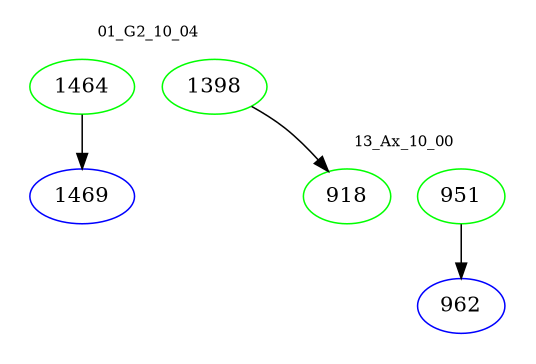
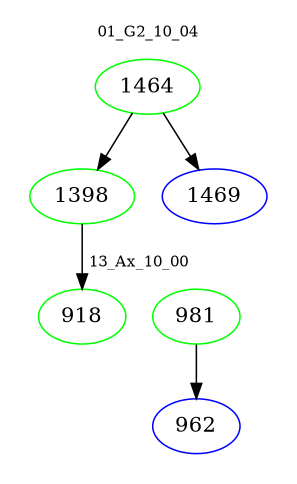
  digraph {
    node [color=green]
    edge [color=black]
-   n1 [label=951]
+   n1 [label=981]
    n2 [label=918]
    n3 [color=blue label=962]
    n4 [label=1464]
    n5 [label=1398]
    n6 [color=blue label=1469]
    subgraph cluster_1 {
      color=white
      fontsize=10
      label="13_Ax_10_00"
      n1
      n2
      n3
    }
    subgraph cluster_2 {
      color=white
      fontsize=10
      label="01_G2_10_04"
      n4
      n5
      n6
    }
    n1 -> n3
+   n4 -> n5
    n4 -> n6
    n5 -> n2
  }
